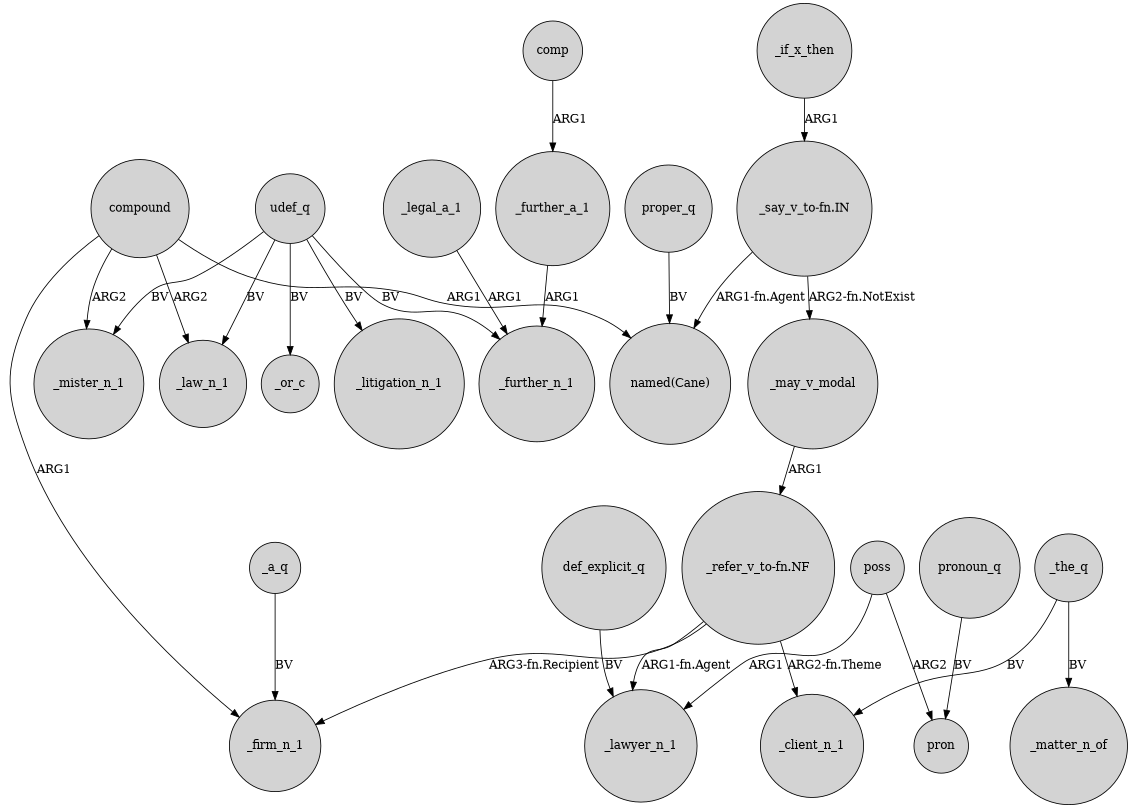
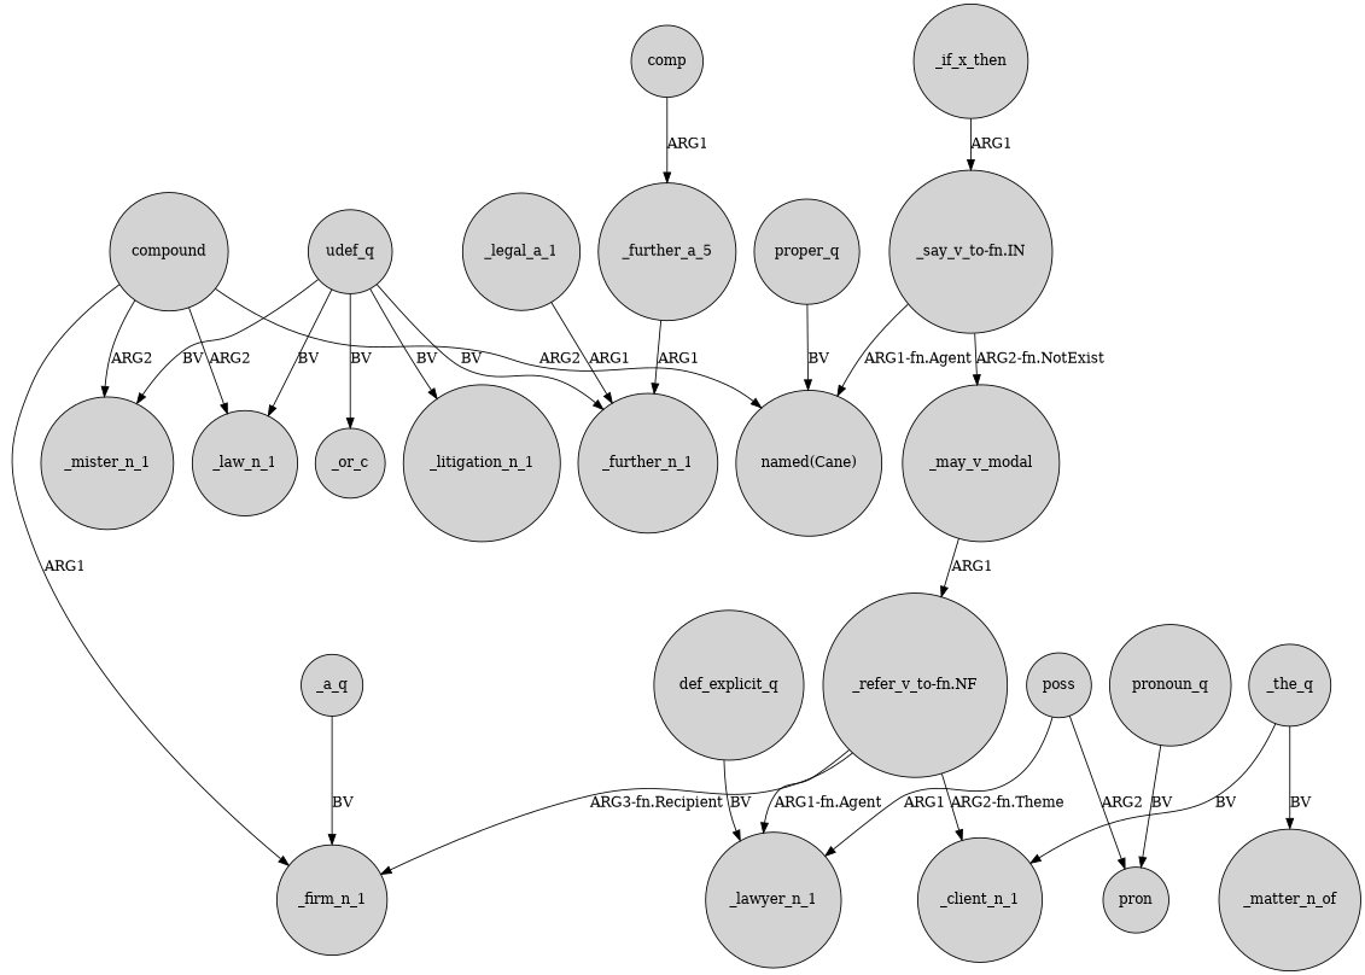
  digraph {
    node [shape=circle style=filled]
    def_explicit_q
    _lawyer_n_1
    "_refer_v_to-fn.NF"
    _firm_n_1
    _client_n_1
    poss
    pron
    n8 [label=_further_n_1]
    _legal_a_1
    compound
    _mister_n_1
    _law_n_1
    "named(Cane)"
    _a_q
    udef_q
    _or_c
    _litigation_n_1
    _the_q
    _matter_n_of
    _may_v_modal
    _if_x_then
    "_say_v_to-fn.IN"
    pronoun_q
    comp
-   _further_a_1
+   _further_a_1 [label=_further_a_5]
    proper_q
    def_explicit_q -> _lawyer_n_1 [label=BV]
    "_refer_v_to-fn.NF" -> _lawyer_n_1 [label="ARG1-fn.Agent"]
    "_refer_v_to-fn.NF" -> _firm_n_1 [label="ARG3-fn.Recipient"]
    "_refer_v_to-fn.NF" -> _client_n_1 [label="ARG2-fn.Theme"]
    poss -> _lawyer_n_1 [label=ARG1]
    poss -> pron [label=ARG2]
    _legal_a_1 -> n8 [label=ARG1]
    compound -> _firm_n_1 [label=ARG1]
    compound -> _mister_n_1 [label=ARG2]
    compound -> _law_n_1 [label=ARG2]
-   compound -> "named(Cane)" [label=ARG1]
+   compound -> "named(Cane)" [label=ARG2]
    _a_q -> _firm_n_1 [label=BV]
    udef_q -> n8 [label=BV]
    udef_q -> _mister_n_1 [label=BV]
    udef_q -> _law_n_1 [label=BV]
    udef_q -> _or_c [label=BV]
    udef_q -> _litigation_n_1 [label=BV]
    _the_q -> _client_n_1 [label=BV]
    _the_q -> _matter_n_of [label=BV]
    _may_v_modal -> "_refer_v_to-fn.NF" [label=ARG1]
    _if_x_then -> "_say_v_to-fn.IN" [label=ARG1]
    "_say_v_to-fn.IN" -> "named(Cane)" [label="ARG1-fn.Agent"]
    "_say_v_to-fn.IN" -> _may_v_modal [label="ARG2-fn.NotExist"]
    pronoun_q -> pron [label=BV]
    comp -> _further_a_1 [label=ARG1]
    _further_a_1 -> n8 [label=ARG1]
    proper_q -> "named(Cane)" [label=BV]
  }
